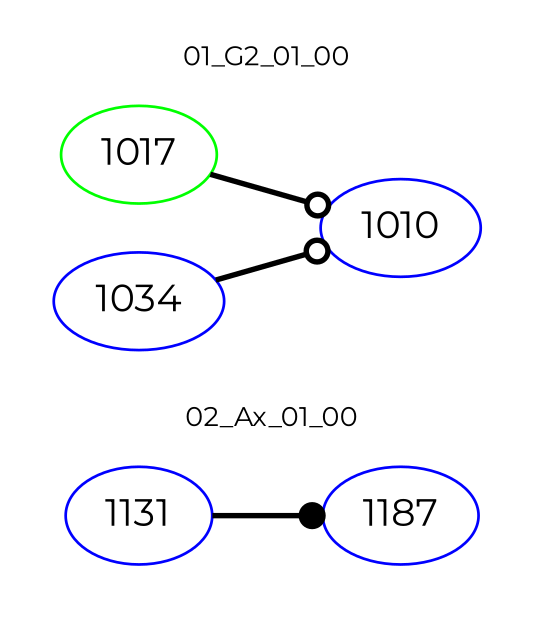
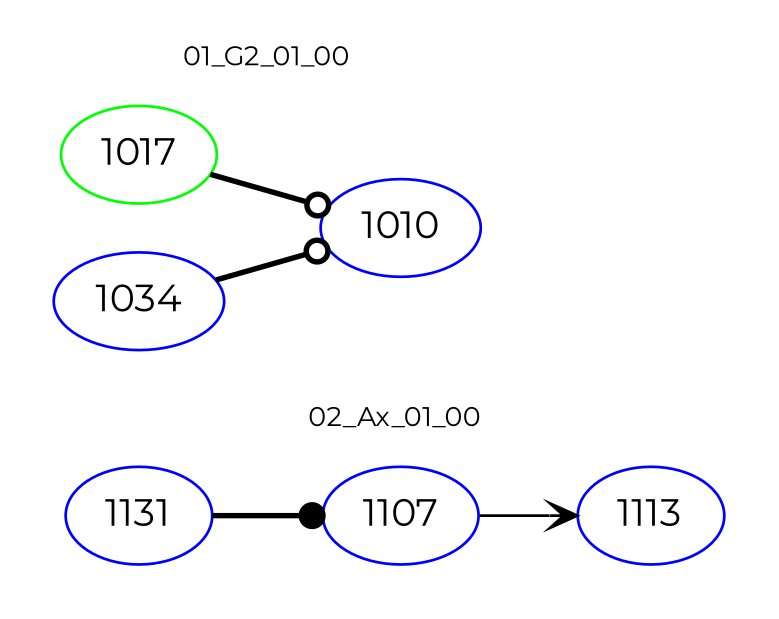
  digraph {
    fontname=Montserrat
    rankdir=LR
    node [color=blue fontname=Montserrat]
    edge [arrowhead=odot color=black fontname=Montserrat style=bold]
    n1 [label=1131]
-   n2 [label=1187]
+   n2 [label=1107]
+   n3 [label=1113]
    n4 [color=green label=1017]
    n5 [label=1010]
    n6 [label=1034]
    subgraph cluster_1 {
      color=white
      fontsize=10
      label="02_Ax_01_00"
      n1
      n2
+     n3
    }
    subgraph cluster_2 {
      color=white
      fontsize=10
      label="01_G2_01_00"
      n4
      n5
      n6
    }
    n1 -> n2 [arrowhead=dot]
+   n2 -> n3 [arrowhead=vee style=solid]
    n4 -> n5
    n6 -> n5
  }
